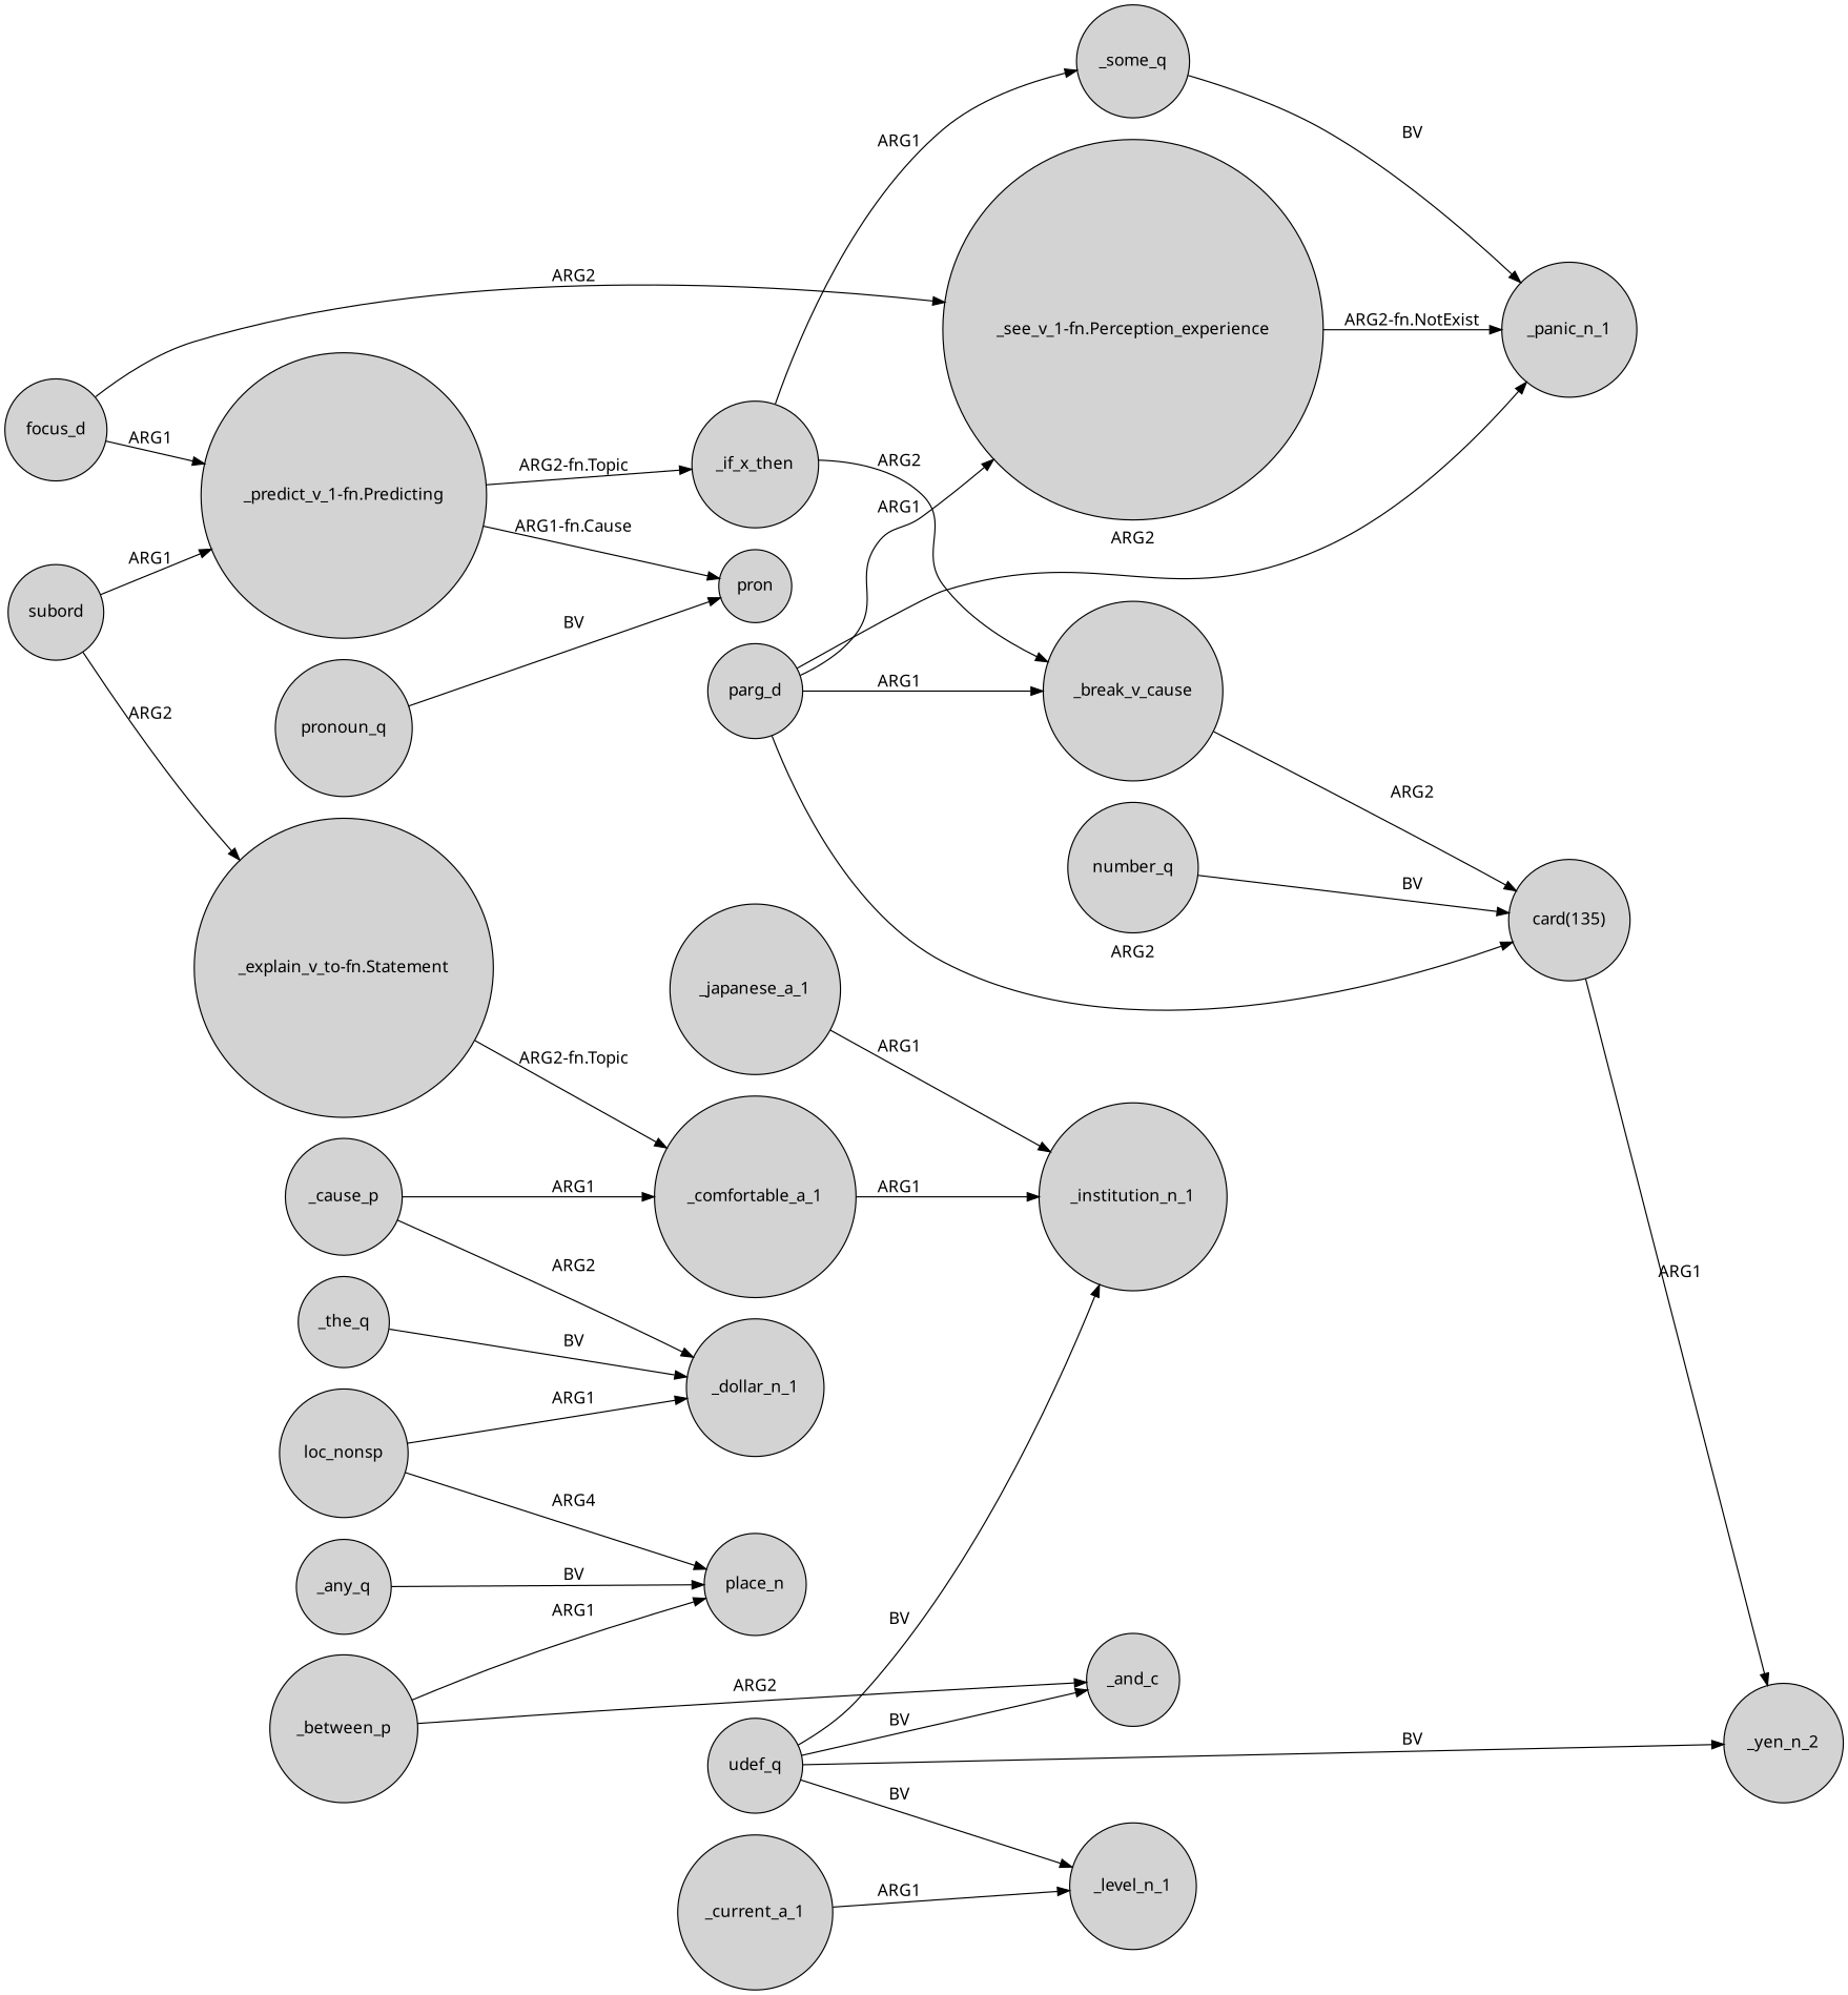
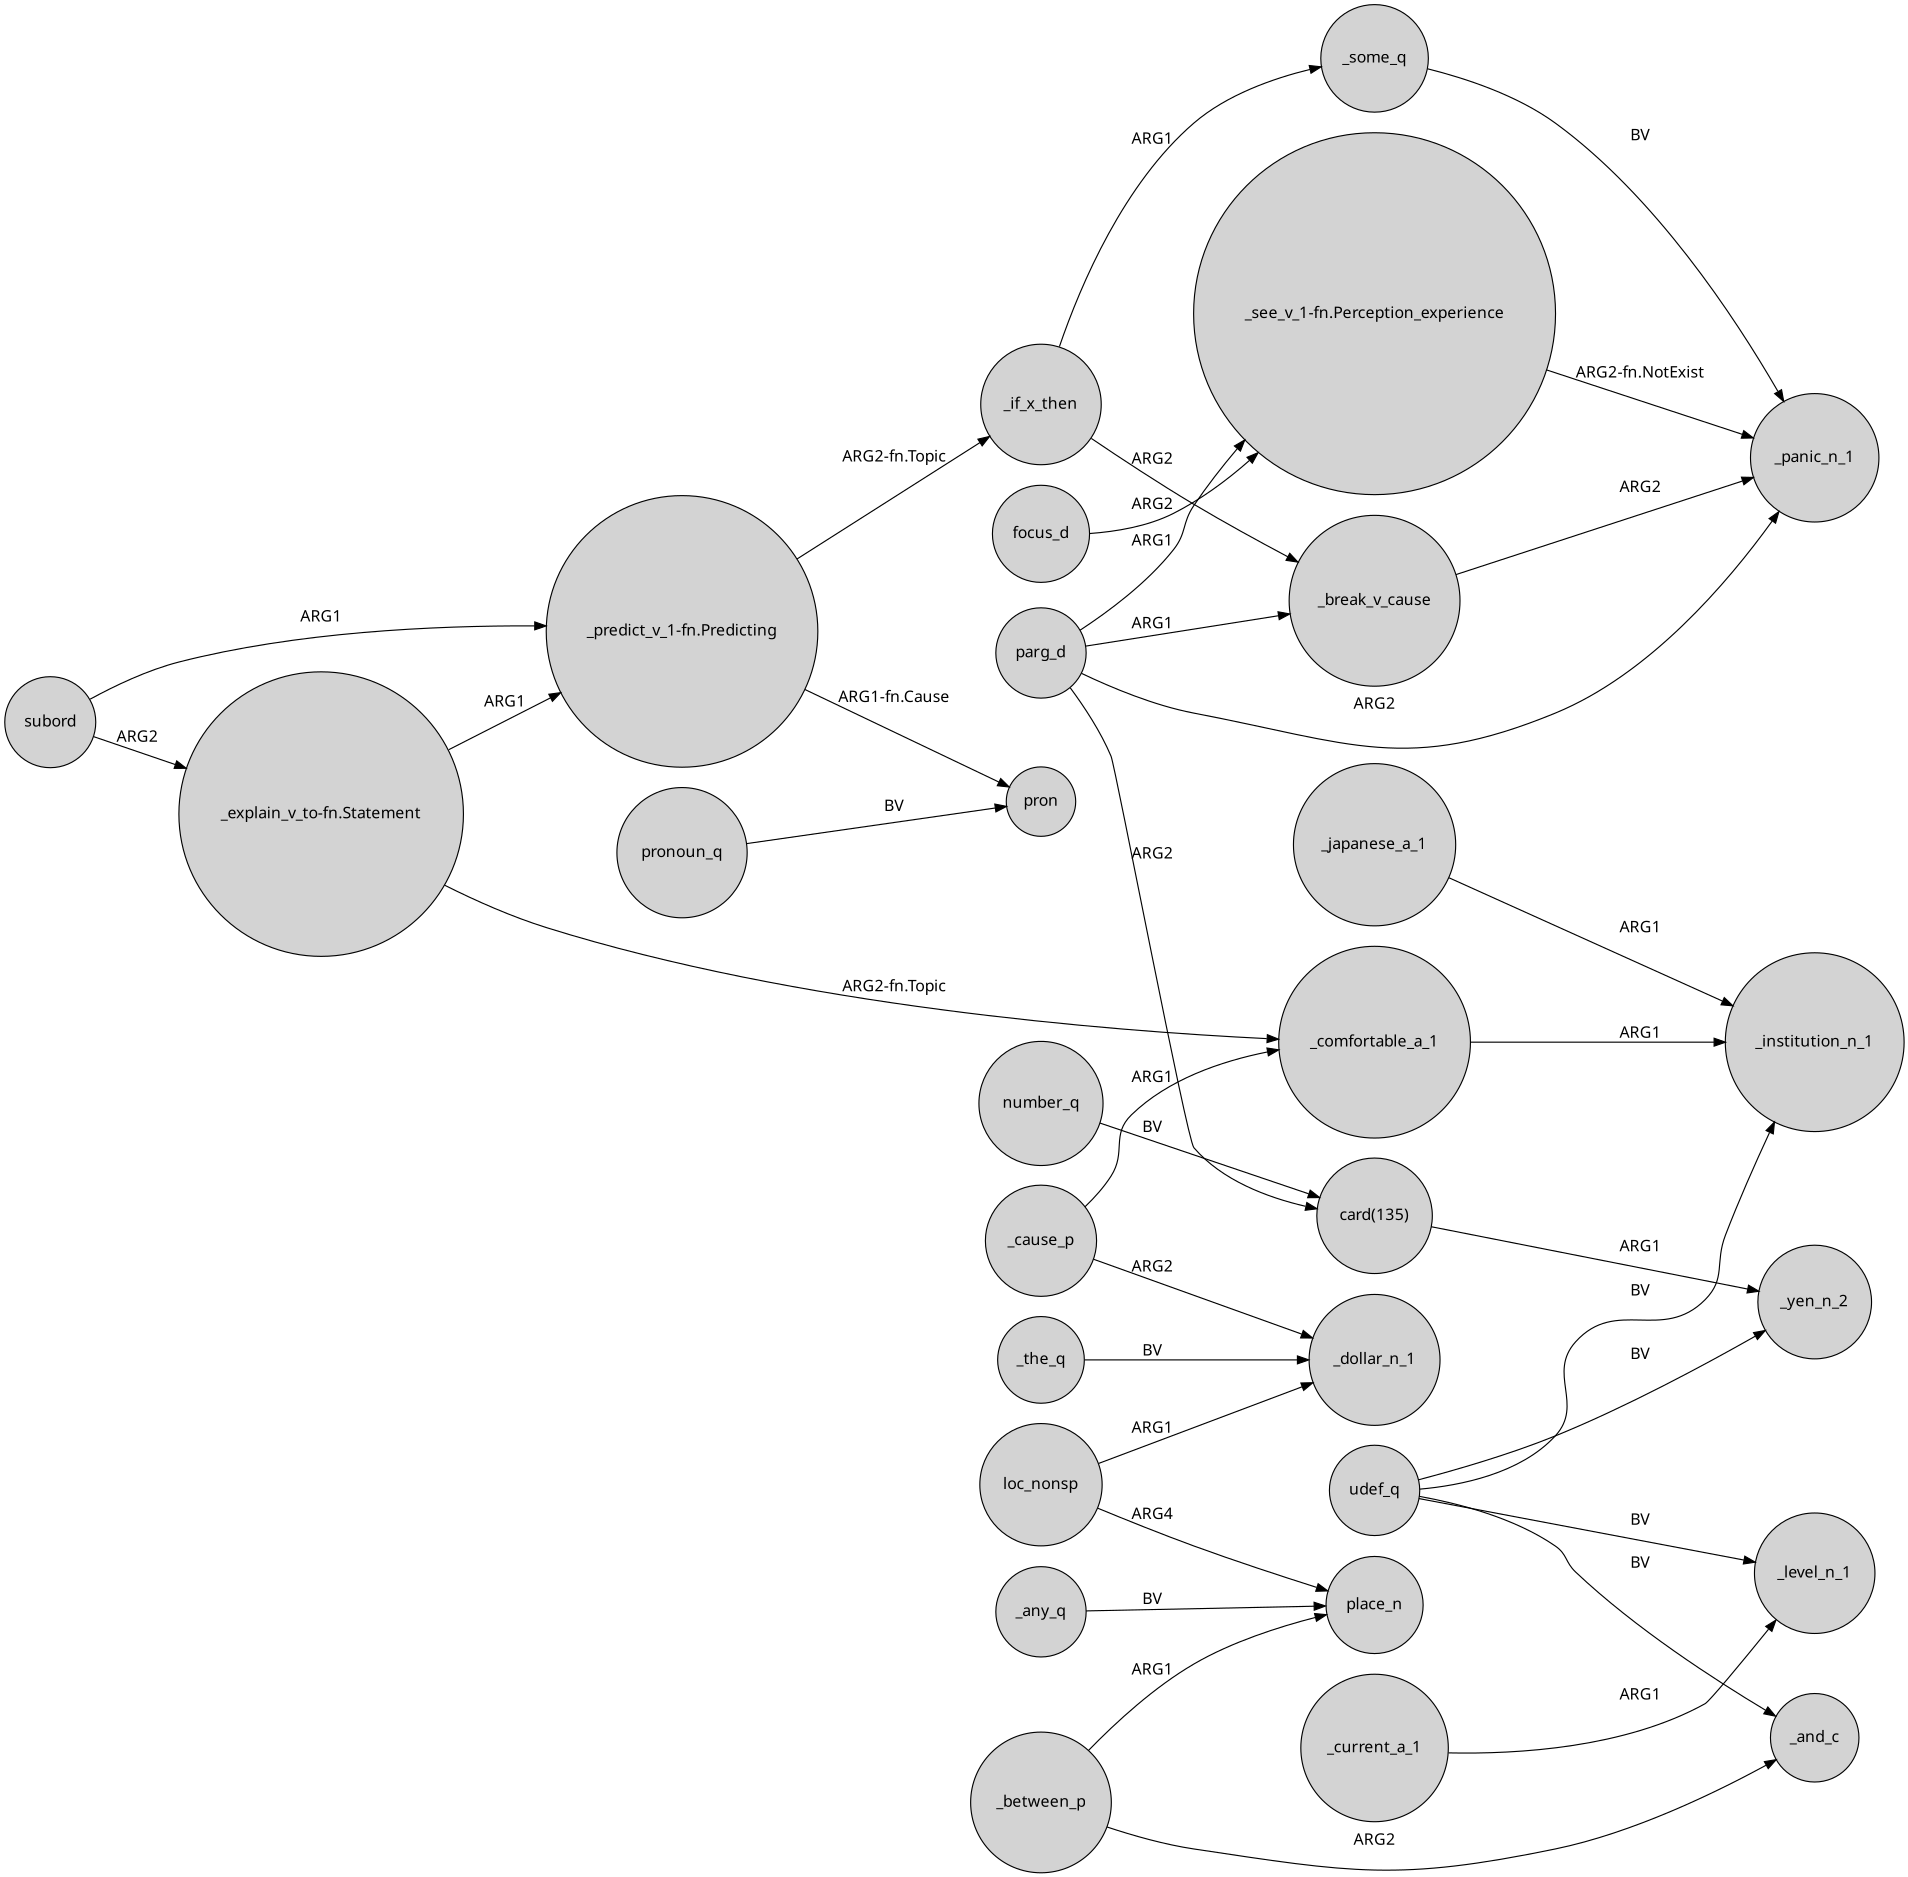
  digraph {
    fontname="Noto Sans"
    rankdir=LR
    node [fontname="Noto Sans" shape=circle style=filled]
    edge [fontname="Noto Sans"]
    _if_x_then
    _break_v_cause
    _some_q
    "card(135)"
    "_see_v_1-fn.Perception_experience"
    _panic_n_1
    _yen_n_2
    udef_q
    _institution_n_1
    _level_n_1
    _and_c
    subord
    "_predict_v_1-fn.Predicting"
    "_explain_v_to-fn.Statement"
    pron
    _comfortable_a_1
    parg_d
    focus_d
    _the_q
    _dollar_n_1
    _current_a_1
    pronoun_q
    _japanese_a_1
    _between_p
    place_n
    n26 [label=_cause_p]
    number_q
    loc_nonsp
    _any_q
    _if_x_then -> _break_v_cause [label=ARG2]
    _if_x_then -> _some_q [label=ARG1]
-   _break_v_cause -> "card(135)" [label=ARG2]
+   _break_v_cause -> _panic_n_1 [label=ARG2]
    _some_q -> _panic_n_1 [label=BV]
    "card(135)" -> _yen_n_2 [label=ARG1]
    "_see_v_1-fn.Perception_experience" -> _panic_n_1 [label="ARG2-fn.NotExist"]
    udef_q -> _yen_n_2 [label=BV]
    udef_q -> _institution_n_1 [label=BV]
    udef_q -> _level_n_1 [label=BV]
    udef_q -> _and_c [label=BV]
    subord -> "_predict_v_1-fn.Predicting" [label=ARG1]
    subord -> "_explain_v_to-fn.Statement" [label=ARG2]
    "_predict_v_1-fn.Predicting" -> _if_x_then [label="ARG2-fn.Topic"]
    "_predict_v_1-fn.Predicting" -> pron [label="ARG1-fn.Cause"]
    "_explain_v_to-fn.Statement" -> _comfortable_a_1 [label="ARG2-fn.Topic"]
    _comfortable_a_1 -> _institution_n_1 [label=ARG1]
    parg_d -> _break_v_cause [label=ARG1]
    parg_d -> "card(135)" [label=ARG2]
    parg_d -> "_see_v_1-fn.Perception_experience" [label=ARG1]
    parg_d -> _panic_n_1 [label=ARG2]
    focus_d -> "_see_v_1-fn.Perception_experience" [label=ARG2]
-   focus_d -> "_predict_v_1-fn.Predicting" [label=ARG1]
+   "_explain_v_to-fn.Statement" -> "_predict_v_1-fn.Predicting" [label=ARG1]
    _the_q -> _dollar_n_1 [label=BV]
    _current_a_1 -> _level_n_1 [label=ARG1]
    pronoun_q -> pron [label=BV]
    _japanese_a_1 -> _institution_n_1 [label=ARG1]
    _between_p -> _and_c [label=ARG2]
    _between_p -> place_n [label=ARG1]
    n26 -> _comfortable_a_1 [label=ARG1]
    n26 -> _dollar_n_1 [label=ARG2]
    number_q -> "card(135)" [label=BV]
    loc_nonsp -> _dollar_n_1 [label=ARG1]
    loc_nonsp -> place_n [label=ARG4]
    _any_q -> place_n [label=BV]
  }
